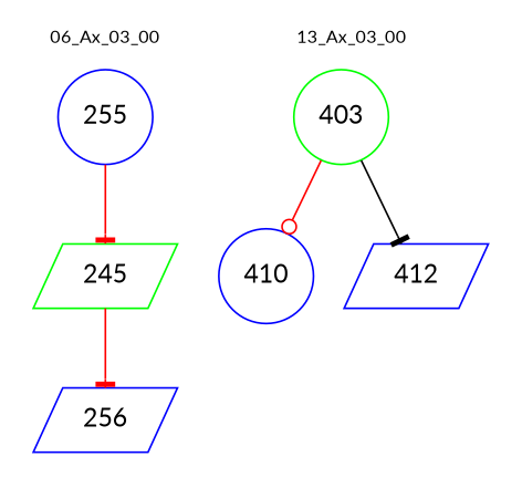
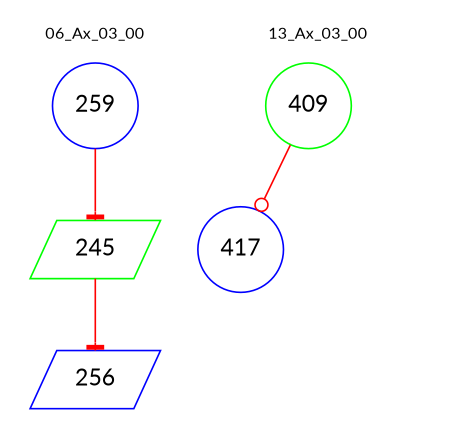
  digraph {
    fontname=Lato
    node [color=blue fontname=Lato shape=circle]
    edge [arrowhead=tee color=red fontname=Lato]
-   n1 [label=255]
+   n1 [label=259]
    n2 [color=green label=245 shape=parallelogram]
    n3 [label=256 shape=parallelogram]
-   n4 [label=410]
-   n5 [color=green label=403]
-   n6 [label=412 shape=parallelogram]
+   n4 [label=417]
+   n5 [color=green label=409]
    subgraph cluster_1 {
      color=white
      fontsize=10
      label="06_Ax_03_00"
      n1
      n2
      n3
    }
    subgraph cluster_2 {
      color=white
      fontsize=10
      label="13_Ax_03_00"
      n4
      n5
-     n6
    }
    n1 -> n2
    n2 -> n3
    n5 -> n4 [arrowhead=odot]
-   n5 -> n6 [color=black]
  }
